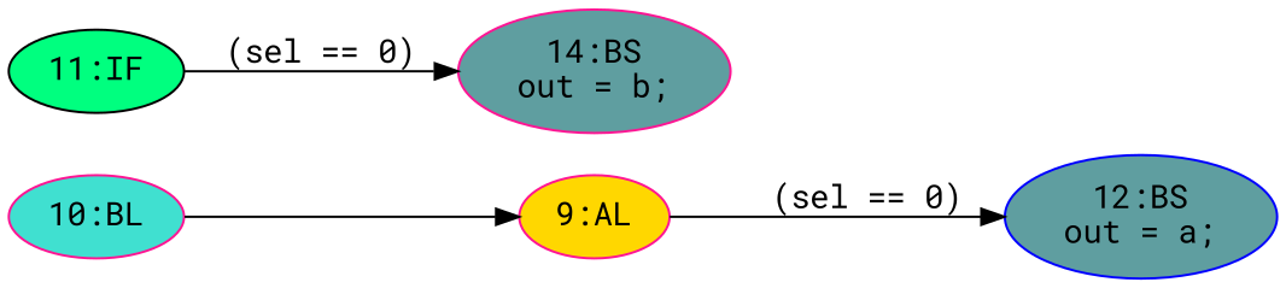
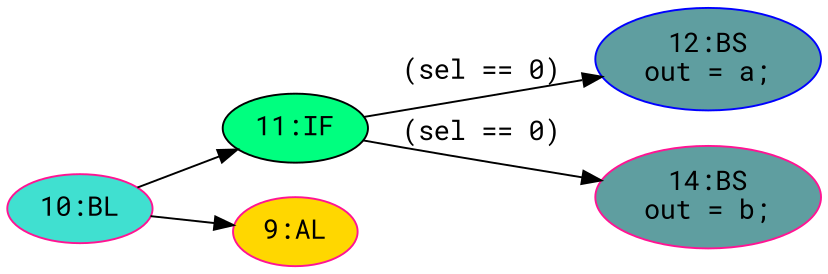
  strict digraph {
    fontname="Roboto Mono"
    rankdir=LR
    node [color=deeppink fillcolor=cadetblue fontname="Roboto Mono" statements="[]" style=filled typ=BlockingSubstitution]
    edge [cond="['sel']" fontname="Roboto Mono" lineno=11]
    n1 [ast="<pyverilog.vparser.ast.BlockingSubstitution object at 0x7ffa821f0f10>" color=blue label="12:BS\nout = a;" statements="[<pyverilog.vparser.ast.BlockingSubstitution object at 0x7ffa821f0f10>]"]
    n2 [ast="<pyverilog.vparser.ast.IfStatement object at 0x7ffa821ed210>" color=black fillcolor=springgreen label="11:IF" typ=IfStatement]
    n3 [ast="<pyverilog.vparser.ast.BlockingSubstitution object at 0x7ffa821ed290>" label="14:BS\nout = b;" statements="[<pyverilog.vparser.ast.BlockingSubstitution object at 0x7ffa821ed290>]"]
    n4 [ast="<pyverilog.vparser.ast.Block object at 0x7ffa821ed4d0>" fillcolor=turquoise label="10:BL" typ=Block]
    n5 [ast="<pyverilog.vparser.ast.Always object at 0x7ffa821ed550>" clk_sens=False fillcolor=gold label="9:AL" sens="['a', 'b', 'sel']" typ=Always use_var="['a', 'sel', 'b']"]
-   n5 -> n1 [label="(sel == 0)"]
+   n2 -> n1 [label="(sel == 0)"]
    n2 -> n3 [label="(sel == 0)"]
+   n4 -> n2 [cond="[]" lineno=None]
    n4 -> n5 [cond="[]" lineno=None]
  }
